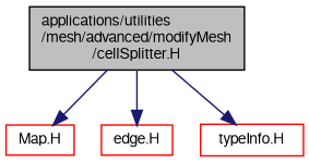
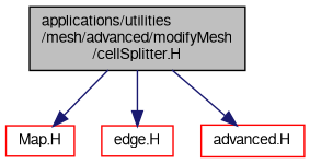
  digraph {
    node [color=red fontname=FreeSans fontsize=10 shape=record]
    edge [color=midnightblue fontname=FreeSans fontsize=10 labelfontname=FreeSans labelfontsize=10 style=solid]
    n1 [color=black fillcolor=grey75 fontcolor=black height=0.2 label="applications/utilities\l/mesh/advanced/modifyMesh\l/cellSplitter.H" style=filled width=0.4]
    n2 [height=0.2 label="Map.H" width=0.4]
    n3 [height=0.2 label="edge.H" width=0.4]
-   n4 [height=0.2 label="typeInfo.H" width=0.4]
+   n4 [height=0.2 label="advanced.H" width=0.4]
    n1 -> n2
    n1 -> n3
    n1 -> n4
  }
